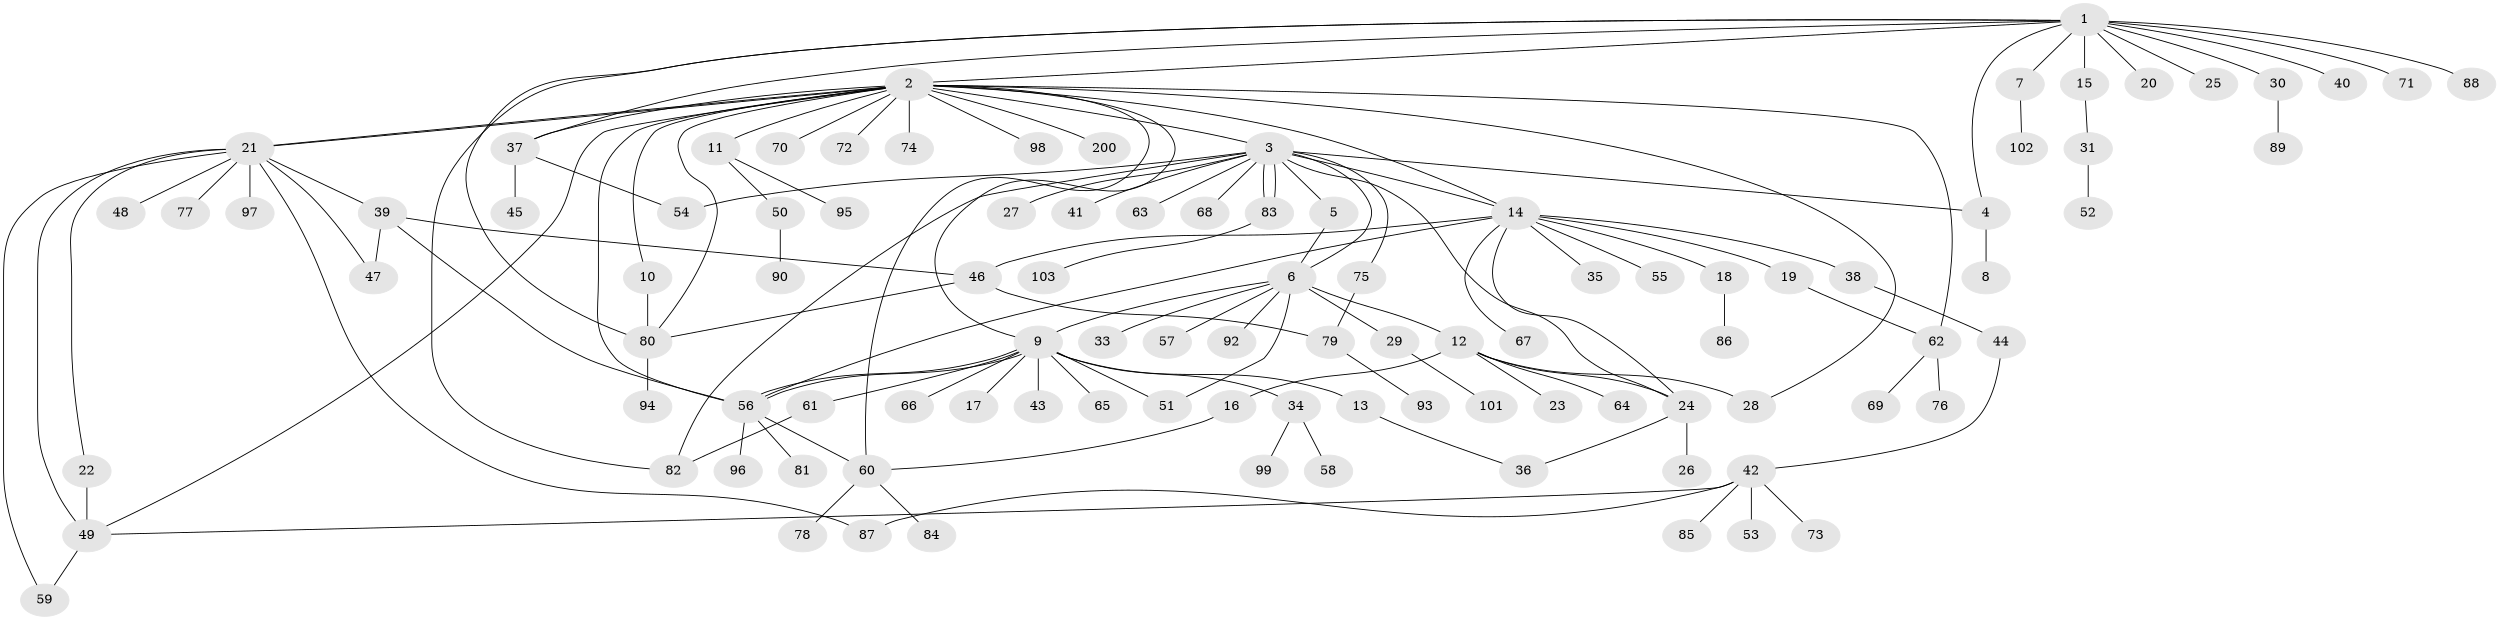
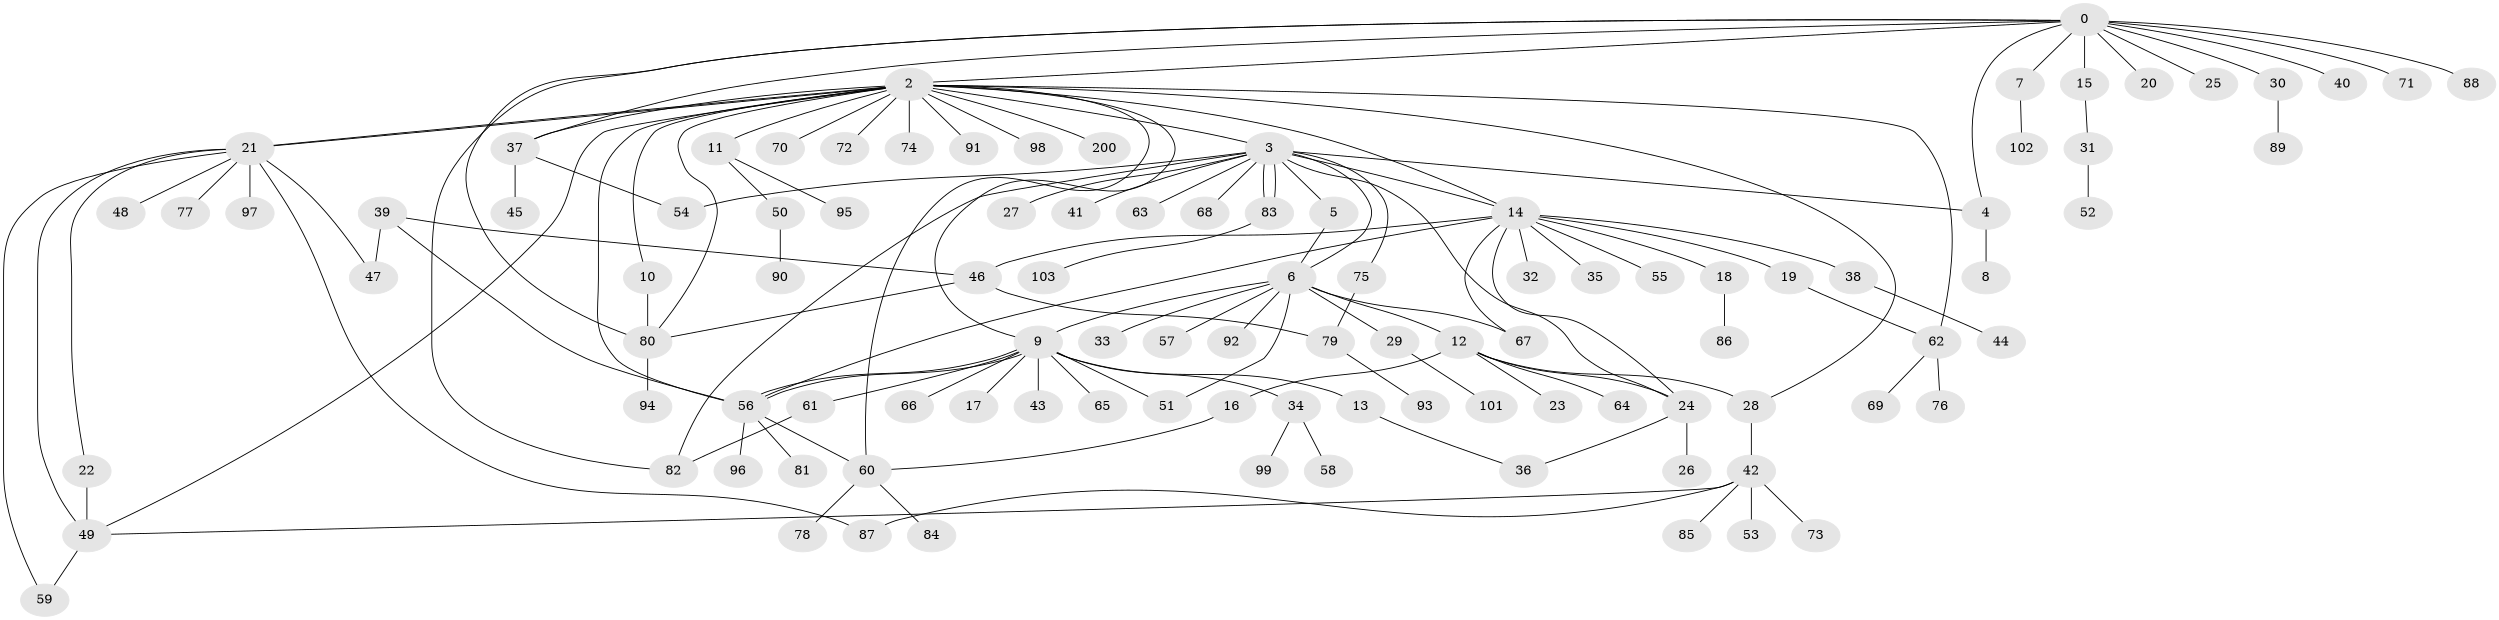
  graph {
    node [color=gray90 style=filled]
-   1
+   1 [label=0]
    2
    4
    7
    15
    20
    25
    30
    37
    40
    71
    80
    82
    88
    3
    9
    10
    11
    14
    21
    28
    49
    56
    60
    62
    70
    72
    74
+   91
    98
    n31 [label=200]
    8
    102
    31
    89
    54
    45
    94
    5
    6
    24
    27
    41
    63
    68
    75
    83
    51
    13
    17
    34
    43
    61
    65
    66
    50
    95
    67
    18
    19
+   32
    35
    38
    46
    55
    22
    39
    47
    48
    59
    77
    87
    97
    42
    81
    96
    78
    84
    69
    76
    12
    29
    33
    57
    92
    36
    26
    79
    103
    16
    23
    64
    101
    58
    99
    90
    86
    44
    52
    53
    73
    85
    93
    1 -- 2
    1 -- 4
    1 -- 7
    1 -- 15
    1 -- 20
    1 -- 25
    1 -- 30
    1 -- 37
    1 -- 40
    1 -- 71
    1 -- 80
    1 -- 82
    1 -- 88
    2 -- 37
    2 -- 80
    2 -- 3
    2 -- 9
    2 -- 10
    2 -- 11
    2 -- 14
    2 -- 21
    2 -- 21
    2 -- 28
    2 -- 49
    2 -- 56
    2 -- 60
    2 -- 62
    2 -- 70
    2 -- 72
    2 -- 74
+   2 -- 91
    2 -- 98
    2 -- n31
    4 -- 8
    7 -- 102
    15 -- 31
    30 -- 89
    37 -- 54
    37 -- 45
    80 -- 94
    3 -- 4
    3 -- 82
    3 -- 14
    3 -- 54
    3 -- 5
    3 -- 6
    3 -- 24
    3 -- 27
    3 -- 41
    3 -- 63
    3 -- 68
    3 -- 75
    3 -- 83
    3 -- 83
    9 -- 56
    9 -- 56
    9 -- 51
    9 -- 13
    9 -- 17
    9 -- 34
    9 -- 43
    9 -- 61
    9 -- 65
    9 -- 66
    10 -- 80
    11 -- 50
    11 -- 95
    14 -- 56
    14 -- 24
    14 -- 67
    14 -- 18
    14 -- 19
+   14 -- 32
    14 -- 35
    14 -- 38
    14 -- 46
    14 -- 55
    21 -- 49
    21 -- 22
-   21 -- 39
    21 -- 47
    21 -- 48
    21 -- 59
    21 -- 77
    21 -- 87
    21 -- 97
-   44 -- 42
+   28 -- 42
    49 -- 59
    56 -- 60
    56 -- 81
    56 -- 96
    60 -- 78
    60 -- 84
    62 -- 69
    62 -- 76
    31 -- 52
    5 -- 6
    6 -- 9
    6 -- 51
+   6 -- 67
    6 -- 12
    6 -- 29
    6 -- 33
    6 -- 57
    6 -- 92
    24 -- 36
    24 -- 26
    75 -- 79
    83 -- 103
    13 -- 36
    34 -- 58
    34 -- 99
    61 -- 82
    50 -- 90
    18 -- 86
    19 -- 62
    38 -- 44
    46 -- 80
    46 -- 79
    22 -- 49
    39 -- 56
    39 -- 46
    39 -- 47
    42 -- 49
    42 -- 87
    42 -- 53
    42 -- 73
    42 -- 85
    12 -- 28
    12 -- 24
    12 -- 16
    12 -- 23
    12 -- 64
    29 -- 101
    79 -- 93
    16 -- 60
  }
